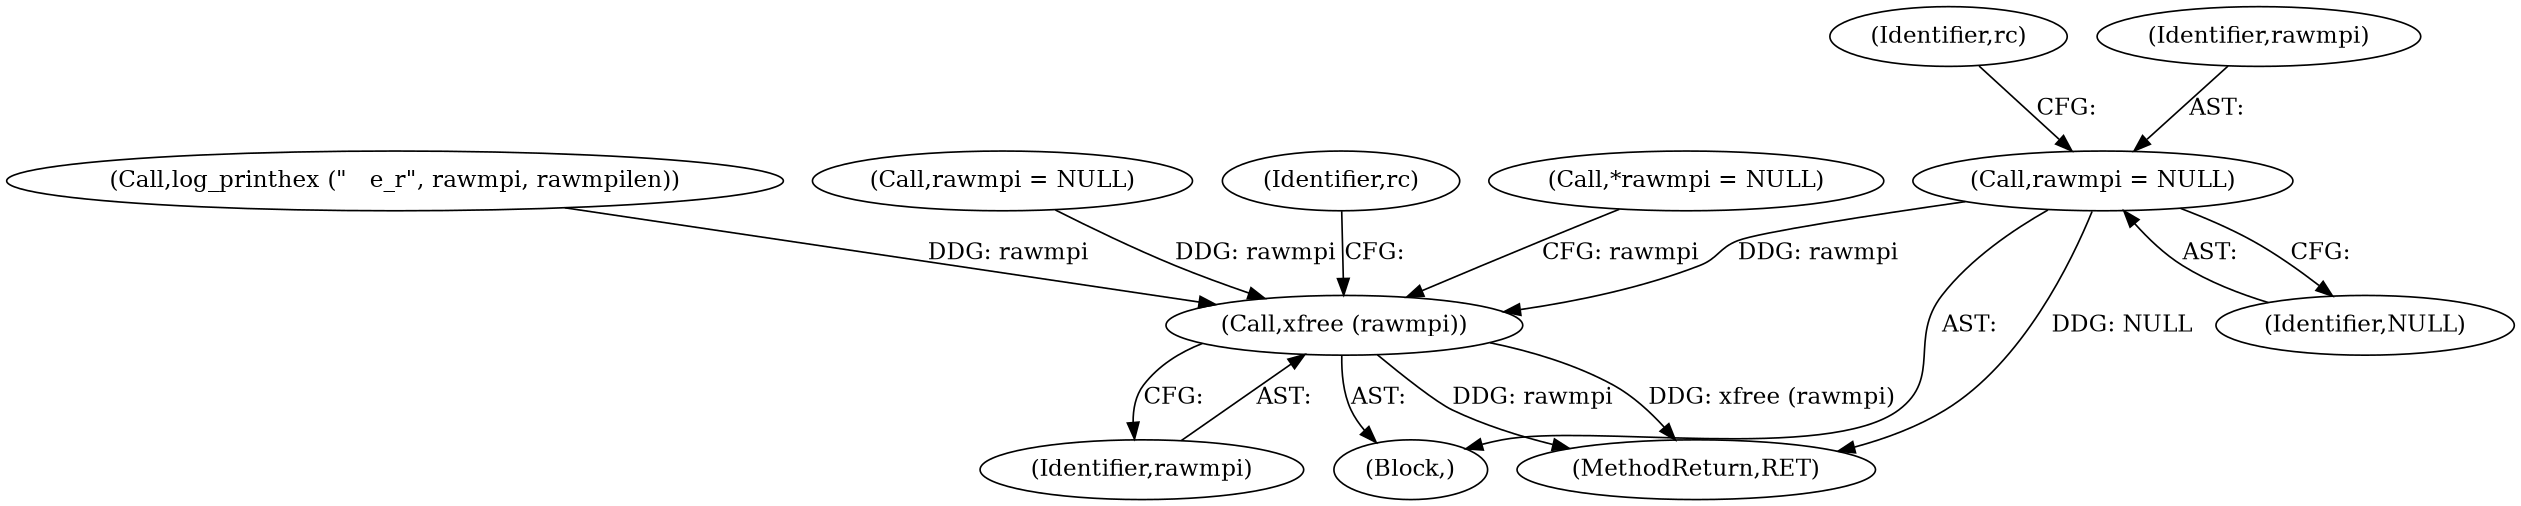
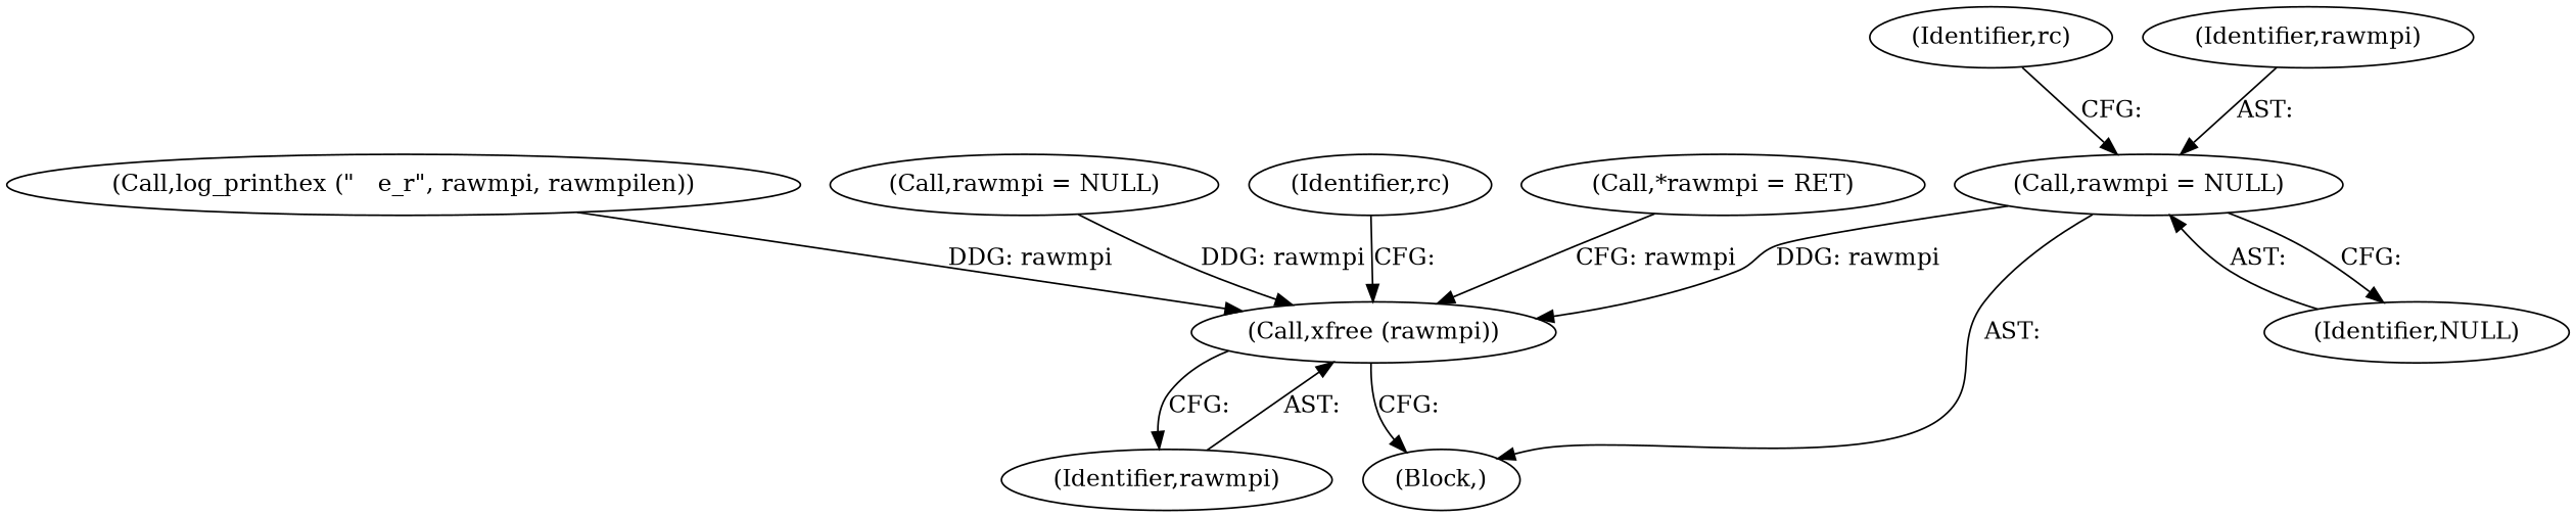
  digraph {
    fontname="DejaVu Serif"
    node [fontname="DejaVu Serif"]
    edge [fontname="DejaVu Serif"]
    n1 [label="(Call,rawmpi = NULL)"]
    n2 [label="(Call,xfree (rawmpi))"]
    n3 [label="(Block,)"]
-   n4 [label="(MethodReturn,RET)"]
    n5 [label="(Identifier,NULL)"]
    n6 [label="(Identifier,rawmpi)"]
    n7 [label="(Call,log_printhex (\"   e_r\", rawmpi, rawmpilen))"]
    n8 [label="(Identifier,rc)"]
    n9 [label="(Call,rawmpi = NULL)"]
    n10 [label="(Identifier,rc)"]
-   n11 [label="(Call,*rawmpi = NULL)"]
+   n11 [label="(Call,*rawmpi = RET)"]
    n12 [label="(Identifier,rawmpi)"]
    n1 -> n2 [label="DDG: rawmpi"]
    n1 -> n3 [label="AST: "]
-   n1 -> n4 [label="DDG: NULL"]
    n1 -> n5 [label="CFG: "]
-   n2 -> n3 [label="AST: "]
-   n2 -> n4 [label="DDG: rawmpi"]
-   n2 -> n4 [label="DDG: xfree (rawmpi)"]
+   n2 -> n3 [label="CFG: "]
    n2 -> n6 [label="CFG: "]
    n5 -> n1 [label="AST: "]
    n6 -> n2 [label="AST: "]
    n7 -> n2 [label="DDG: rawmpi"]
    n8 -> n1 [label="CFG: "]
    n9 -> n2 [label="DDG: rawmpi"]
    n10 -> n2 [label="CFG: "]
    n11 -> n2 [label="CFG: rawmpi"]
    n12 -> n1 [label="AST: "]
  }
